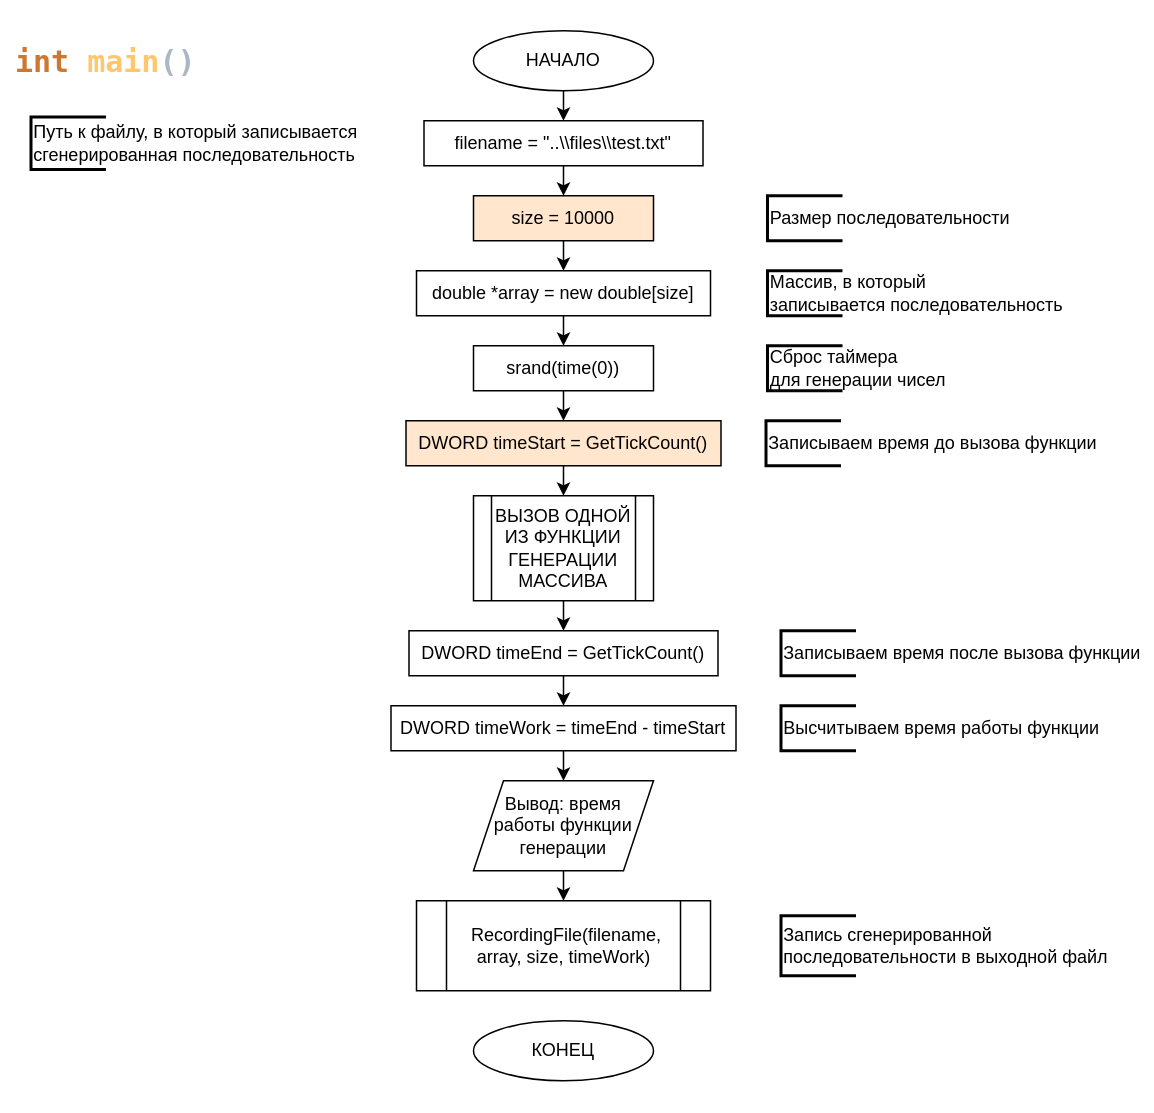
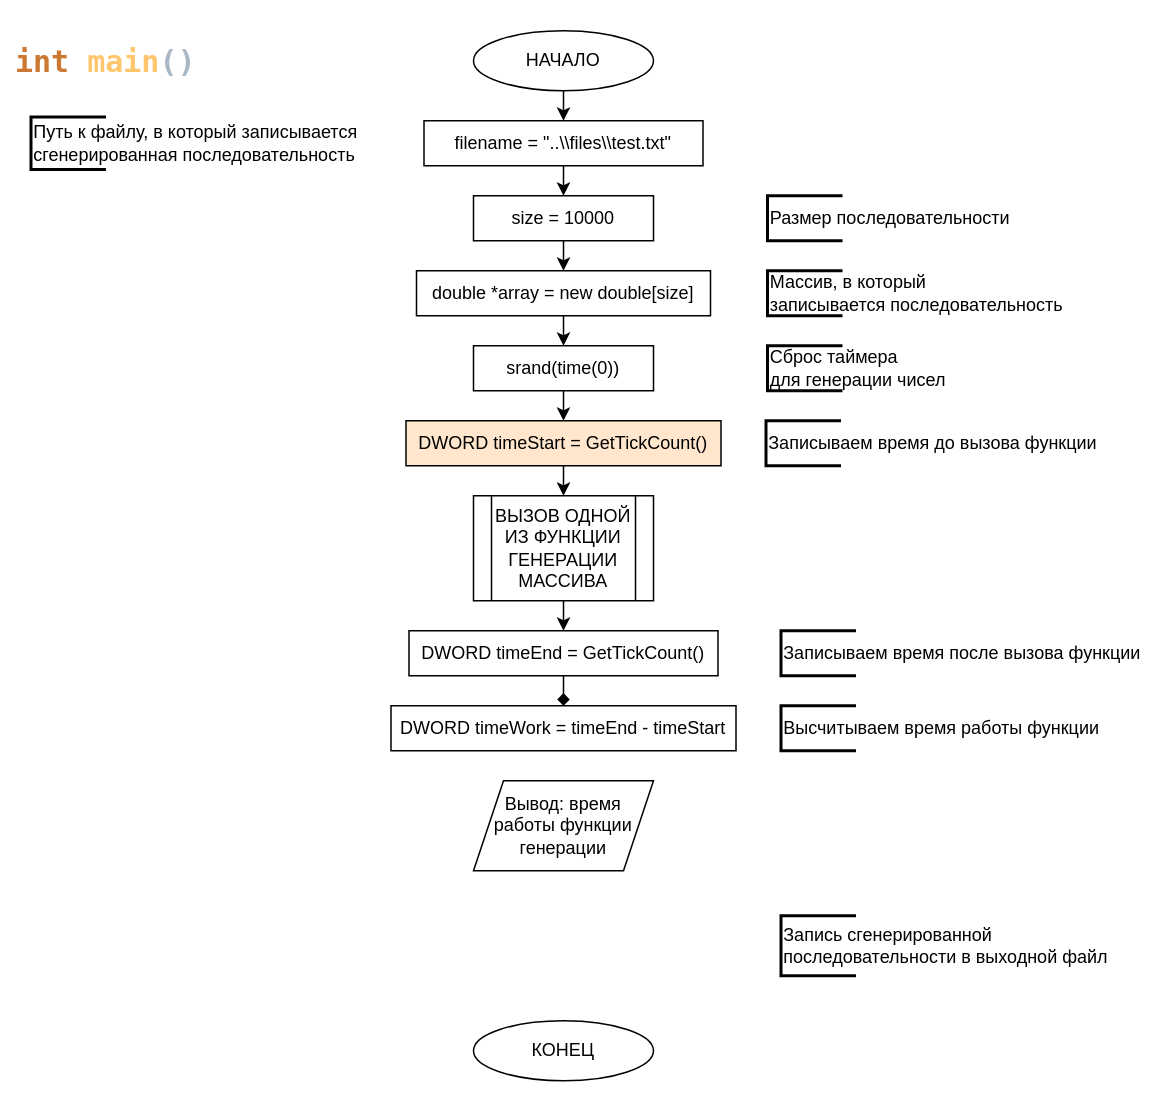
  <mxCell id="0" />
  <mxCell id="1" parent="0" />
  <mxCell id="2" style="edgeStyle=orthogonalEdgeStyle;rounded=0;orthogonalLoop=1;jettySize=auto;html=1;exitX=0.5;exitY=1;exitDx=0;exitDy=0;entryX=0.5;entryY=0;entryDx=0;entryDy=0;" parent="1" source="3" target="6" edge="1"><mxGeometry relative="1" as="geometry" /></mxCell>
  <mxCell id="3" value="НАЧАЛО" style="ellipse;whiteSpace=wrap;html=1;" parent="1" vertex="1"><mxGeometry x="315" y="20" width="120" height="40" as="geometry" /></mxCell>
  <mxCell id="4" value="КОНЕЦ" style="ellipse;whiteSpace=wrap;html=1;" parent="1" vertex="1"><mxGeometry x="315" y="680" width="120" height="40" as="geometry" /></mxCell>
  <mxCell id="5" style="edgeStyle=orthogonalEdgeStyle;rounded=0;orthogonalLoop=1;jettySize=auto;html=1;exitX=0.5;exitY=1;exitDx=0;exitDy=0;entryX=0.5;entryY=0;entryDx=0;entryDy=0;" parent="1" source="6" target="8" edge="1"><mxGeometry relative="1" as="geometry" /></mxCell>
  <mxCell id="6" value="filename = &quot;..\\files\\test.txt&quot;" style="rounded=0;whiteSpace=wrap;html=1;" parent="1" vertex="1"><mxGeometry x="282" y="80" width="186" height="30" as="geometry" /></mxCell>
  <mxCell id="7" style="edgeStyle=orthogonalEdgeStyle;rounded=0;orthogonalLoop=1;jettySize=auto;html=1;exitX=0.5;exitY=1;exitDx=0;exitDy=0;entryX=0.5;entryY=0;entryDx=0;entryDy=0;" parent="1" source="8" target="10" edge="1"><mxGeometry relative="1" as="geometry" /></mxCell>
- <mxCell id="8" value="size = 10000" style="rounded=0;whiteSpace=wrap;html=1;fillColor=#ffe6cc;" parent="1" vertex="1"><mxGeometry x="315" y="130" width="120" height="30" as="geometry" /></mxCell>
+ <mxCell id="8" value="size = 10000" style="rounded=0;whiteSpace=wrap;html=1;" parent="1" vertex="1"><mxGeometry x="315" y="130" width="120" height="30" as="geometry" /></mxCell>
  <mxCell id="9" style="edgeStyle=orthogonalEdgeStyle;rounded=0;orthogonalLoop=1;jettySize=auto;html=1;exitX=0.5;exitY=1;exitDx=0;exitDy=0;entryX=0.5;entryY=0;entryDx=0;entryDy=0;" parent="1" source="10" target="12" edge="1"><mxGeometry relative="1" as="geometry" /></mxCell>
  <mxCell id="10" value="double *array = new double[size]" style="rounded=0;whiteSpace=wrap;html=1;" parent="1" vertex="1"><mxGeometry x="277" y="180" width="196" height="30" as="geometry" /></mxCell>
  <mxCell id="11" style="edgeStyle=orthogonalEdgeStyle;rounded=0;orthogonalLoop=1;jettySize=auto;html=1;exitX=0.5;exitY=1;exitDx=0;exitDy=0;entryX=0.5;entryY=0;entryDx=0;entryDy=0;" parent="1" source="12" target="14" edge="1"><mxGeometry relative="1" as="geometry" /></mxCell>
  <mxCell id="12" value="srand(time(0))" style="rounded=0;whiteSpace=wrap;html=1;" parent="1" vertex="1"><mxGeometry x="315" y="230" width="120" height="30" as="geometry" /></mxCell>
  <mxCell id="13" style="edgeStyle=orthogonalEdgeStyle;rounded=0;orthogonalLoop=1;jettySize=auto;html=1;exitX=0.5;exitY=1;exitDx=0;exitDy=0;entryX=0.5;entryY=0;entryDx=0;entryDy=0;" parent="1" source="14" target="16" edge="1"><mxGeometry relative="1" as="geometry" /></mxCell>
  <mxCell id="14" value="DWORD timeStart = GetTickCount()" style="rounded=0;whiteSpace=wrap;html=1;fillColor=#ffe6cc;" parent="1" vertex="1"><mxGeometry x="270" y="280" width="210" height="30" as="geometry" /></mxCell>
  <mxCell id="15" style="edgeStyle=orthogonalEdgeStyle;rounded=0;orthogonalLoop=1;jettySize=auto;html=1;exitX=0.5;exitY=1;exitDx=0;exitDy=0;entryX=0.5;entryY=0;entryDx=0;entryDy=0;" parent="1" source="16" target="18" edge="1"><mxGeometry relative="1" as="geometry" /></mxCell>
  <mxCell id="16" value="ВЫЗОВ ОДНОЙ ИЗ ФУНКЦИИ ГЕНЕРАЦИИ МАССИВА" style="shape=process;whiteSpace=wrap;html=1;backgroundOutline=1;" parent="1" vertex="1"><mxGeometry x="315" y="330" width="120" height="70" as="geometry" /></mxCell>
- <mxCell id="17" style="edgeStyle=orthogonalEdgeStyle;rounded=0;orthogonalLoop=1;jettySize=auto;html=1;exitX=0.5;exitY=1;exitDx=0;exitDy=0;entryX=0.5;entryY=0;entryDx=0;entryDy=0;" parent="1" source="18" target="20" edge="1"><mxGeometry relative="1" as="geometry" /></mxCell>
+ <mxCell id="17" style="edgeStyle=orthogonalEdgeStyle;rounded=0;orthogonalLoop=1;jettySize=auto;html=1;exitX=0.5;exitY=1;exitDx=0;exitDy=0;entryX=0.5;entryY=0;entryDx=0;entryDy=0;endArrow=diamond;" parent="1" source="18" target="20" edge="1"><mxGeometry relative="1" as="geometry" /></mxCell>
  <mxCell id="18" value="DWORD timeEnd = GetTickCount()" style="rounded=0;whiteSpace=wrap;html=1;" parent="1" vertex="1"><mxGeometry x="272" y="420" width="206" height="30" as="geometry" /></mxCell>
- <mxCell id="19" style="edgeStyle=orthogonalEdgeStyle;rounded=0;orthogonalLoop=1;jettySize=auto;html=1;exitX=0.5;exitY=1;exitDx=0;exitDy=0;entryX=0.5;entryY=0;entryDx=0;entryDy=0;" parent="1" source="20" target="22" edge="1"><mxGeometry relative="1" as="geometry" /></mxCell>
  <mxCell id="20" value="DWORD timeWork = timeEnd - timeStart" style="rounded=0;whiteSpace=wrap;html=1;" parent="1" vertex="1"><mxGeometry x="260" y="470" width="230" height="30" as="geometry" /></mxCell>
- <mxCell id="21" style="edgeStyle=orthogonalEdgeStyle;rounded=0;orthogonalLoop=1;jettySize=auto;html=1;exitX=0.5;exitY=1;exitDx=0;exitDy=0;entryX=0.5;entryY=0;entryDx=0;entryDy=0;" parent="1" source="22" target="23" edge="1"><mxGeometry relative="1" as="geometry" /></mxCell>
  <mxCell id="22" value="Вывод: время работы функции генерации" style="shape=parallelogram;perimeter=parallelogramPerimeter;whiteSpace=wrap;html=1;fixedSize=1;" parent="1" vertex="1"><mxGeometry x="315" y="520" width="120" height="60" as="geometry" /></mxCell>
- <mxCell id="23" value="&amp;nbsp;RecordingFile(filename, array, size, timeWork)" style="shape=process;whiteSpace=wrap;html=1;backgroundOutline=1;" parent="1" vertex="1"><mxGeometry x="277" y="600" width="196" height="60" as="geometry" /></mxCell>
  <mxCell id="24" value="Путь к файлу, в который записывается &lt;br&gt;сгенерированная последовательность&amp;nbsp;" style="strokeWidth=2;html=1;shape=mxgraph.flowchart.annotation_1;align=left;pointerEvents=1;" parent="1" vertex="1"><mxGeometry x="20" y="77.5" width="50" height="35" as="geometry" /></mxCell>
  <mxCell id="25" value="Размер последовательности&amp;nbsp;" style="strokeWidth=2;html=1;shape=mxgraph.flowchart.annotation_1;align=left;pointerEvents=1;" parent="1" vertex="1"><mxGeometry x="511" y="130" width="50" height="30" as="geometry" /></mxCell>
  <mxCell id="26" value="Массив, в который &lt;br&gt;записывается последовательность&amp;nbsp;" style="strokeWidth=2;html=1;shape=mxgraph.flowchart.annotation_1;align=left;pointerEvents=1;" parent="1" vertex="1"><mxGeometry x="511" y="180" width="50" height="30" as="geometry" /></mxCell>
  <mxCell id="27" value="&lt;pre style=&quot;color: rgb(169 , 183 , 198) ; font-family: &amp;#34;jetbrains mono&amp;#34; , monospace ; font-size: 20px&quot;&gt;&lt;span style=&quot;background-color: rgb(255 , 255 , 255)&quot;&gt;&lt;b&gt;&lt;span style=&quot;color: rgb(204 , 120 , 50)&quot;&gt;int &lt;/span&gt;&lt;span style=&quot;color: rgb(255 , 198 , 109)&quot;&gt;main&lt;/span&gt;()&lt;/b&gt;&lt;/span&gt;&lt;/pre&gt;" style="text;html=1;strokeColor=none;fillColor=none;align=center;verticalAlign=middle;whiteSpace=wrap;rounded=0;" parent="1" vertex="1"><mxGeometry x="50" y="30" width="40" height="20" as="geometry" /></mxCell>
  <mxCell id="28" value="Сброс таймера &lt;br&gt;для генерации чисел&amp;nbsp;" style="strokeWidth=2;html=1;shape=mxgraph.flowchart.annotation_1;align=left;pointerEvents=1;" parent="1" vertex="1"><mxGeometry x="511" y="230" width="50" height="30" as="geometry" /></mxCell>
  <mxCell id="29" value="Записываем время до вызова функции&amp;nbsp;&amp;nbsp;" style="strokeWidth=2;html=1;shape=mxgraph.flowchart.annotation_1;align=left;pointerEvents=1;" parent="1" vertex="1"><mxGeometry x="510" y="280" width="50" height="30" as="geometry" /></mxCell>
  <mxCell id="30" value="Записываем время после вызова функции&amp;nbsp;&amp;nbsp;" style="strokeWidth=2;html=1;shape=mxgraph.flowchart.annotation_1;align=left;pointerEvents=1;" parent="1" vertex="1"><mxGeometry x="520" y="420" width="50" height="30" as="geometry" /></mxCell>
  <mxCell id="31" value="Высчитываем время работы функции" style="strokeWidth=2;html=1;shape=mxgraph.flowchart.annotation_1;align=left;pointerEvents=1;" parent="1" vertex="1"><mxGeometry x="520" y="470" width="50" height="30" as="geometry" /></mxCell>
  <mxCell id="32" value="Запись сгенерированной &lt;br&gt;последовательности в выходной файл&amp;nbsp;" style="strokeWidth=2;html=1;shape=mxgraph.flowchart.annotation_1;align=left;pointerEvents=1;" parent="1" vertex="1"><mxGeometry x="520" y="610" width="50" height="40" as="geometry" /></mxCell>
